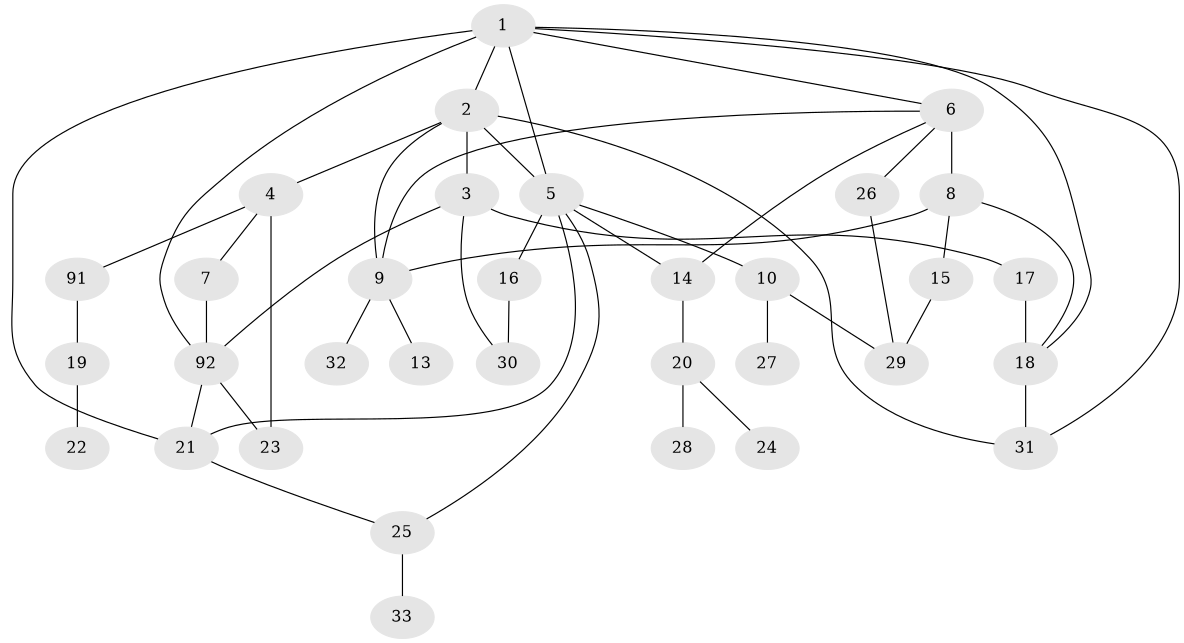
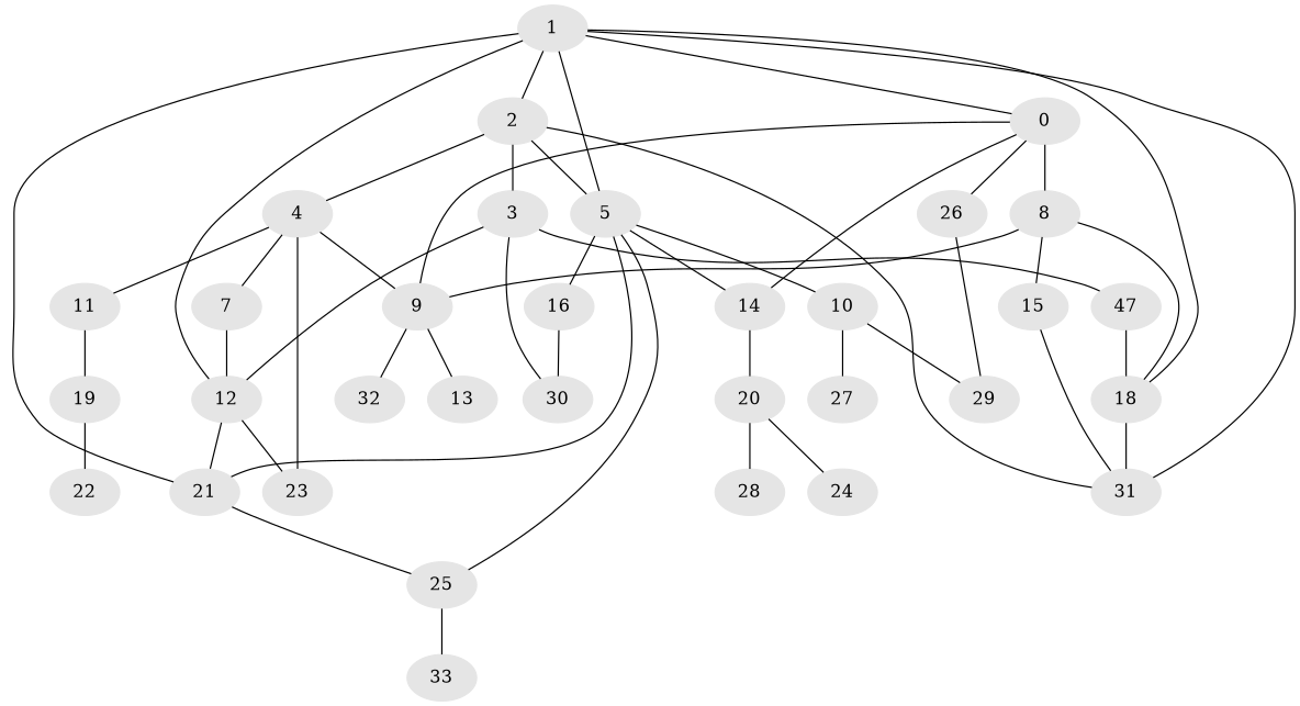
  graph {
    node [color=gray90 style=filled]
    edge [weight=1.0]
    1
    2
    5
-   6
-   12 [label=92]
+   6 [label=0]
+   12
    18
    21
    31
    3
    4
    9
    10
    14
    16
    25
    8
    26
    23
-   17
+   17 [label=47]
    30
    7
-   11 [label=91]
+   11
    13
    32
    19
    27
    29
    20
    33
    15
    22
    24
    28
    1 -- 2
    1 -- 5
    1 -- 6
    1 -- 12
    1 -- 18
    1 -- 21 [weight=2.0]
    1 -- 31
    2 -- 5
    2 -- 31
    2 -- 3 [weight=2.0]
    2 -- 4
-   2 -- 9
+   4 -- 9
    5 -- 21
    5 -- 10
    5 -- 14
    5 -- 16 [weight=4.0]
    5 -- 25
    6 -- 9
    6 -- 14
    6 -- 8 [weight=5.0]
    6 -- 26
    12 -- 21
    12 -- 23
    18 -- 31 [weight=2.0]
    21 -- 25
    3 -- 12
    3 -- 17
    3 -- 30
    4 -- 23
    4 -- 7
    4 -- 11
    9 -- 13
    9 -- 32
    10 -- 27
    10 -- 29
    14 -- 20
    16 -- 30
    25 -- 33 [weight=2.0]
    8 -- 18
    8 -- 9
    8 -- 15
    26 -- 29
    17 -- 18 [weight=4.0]
    7 -- 12
    11 -- 19
    19 -- 22
    20 -- 24
    20 -- 28
-   15 -- 29
+   15 -- 31
  }
